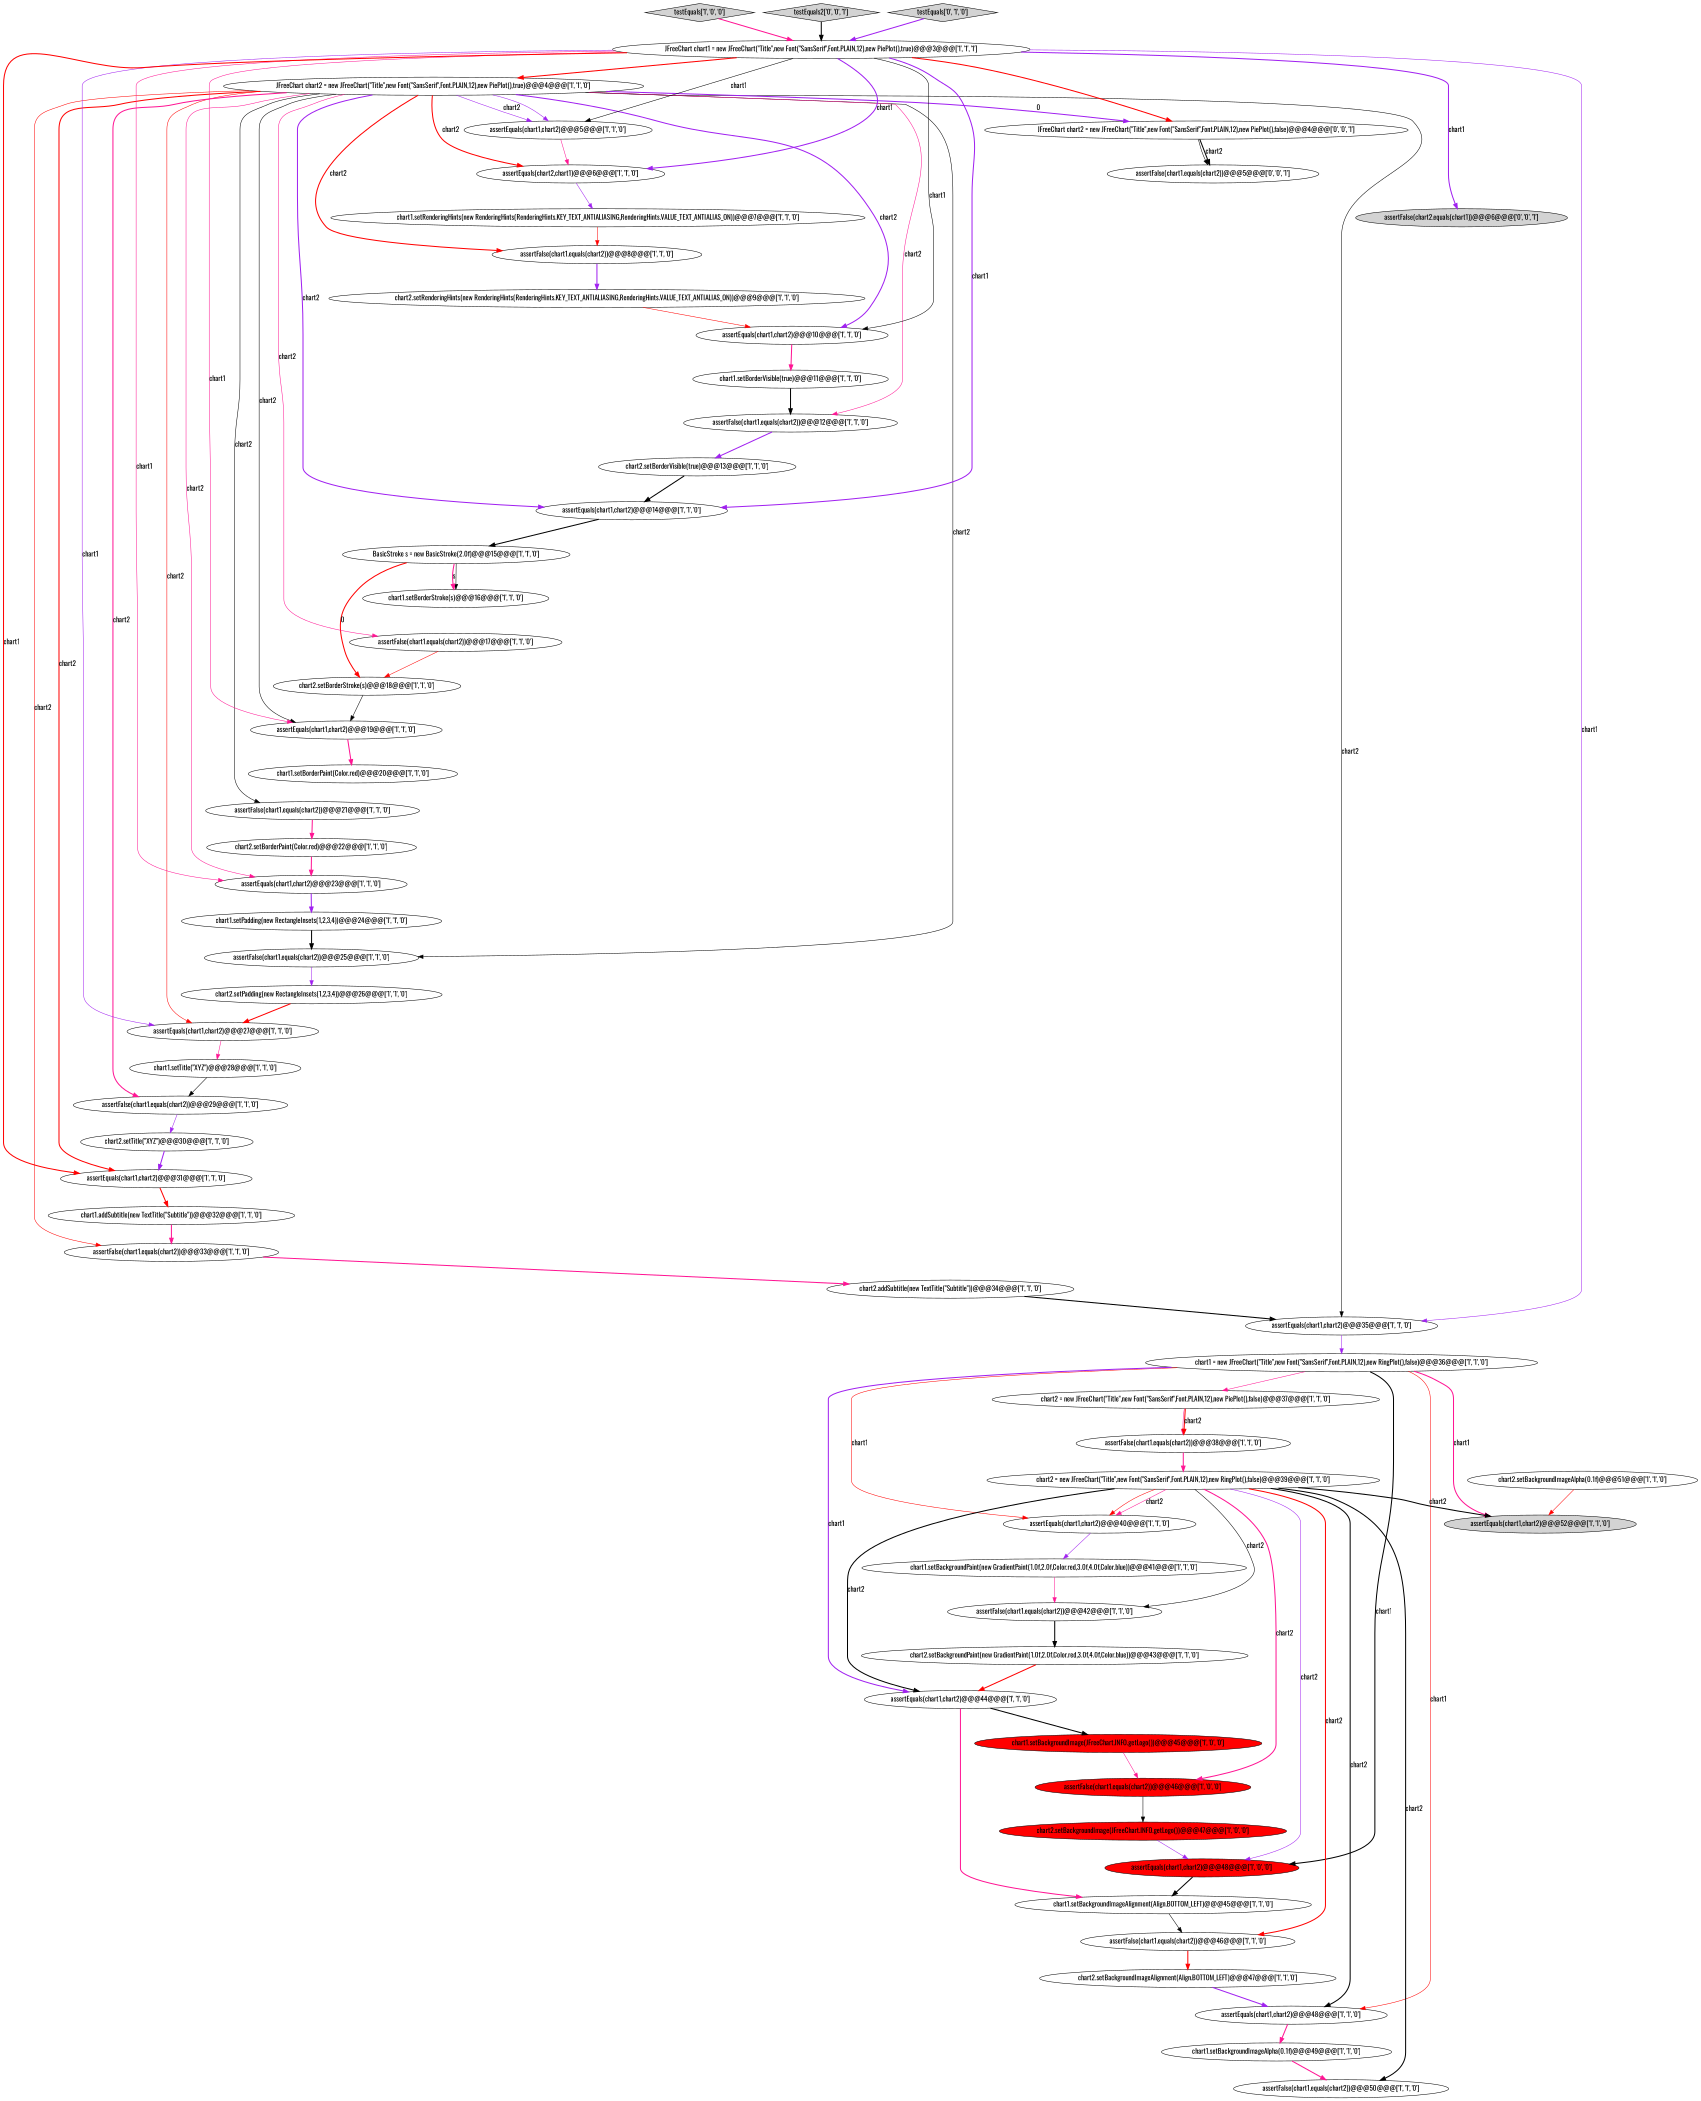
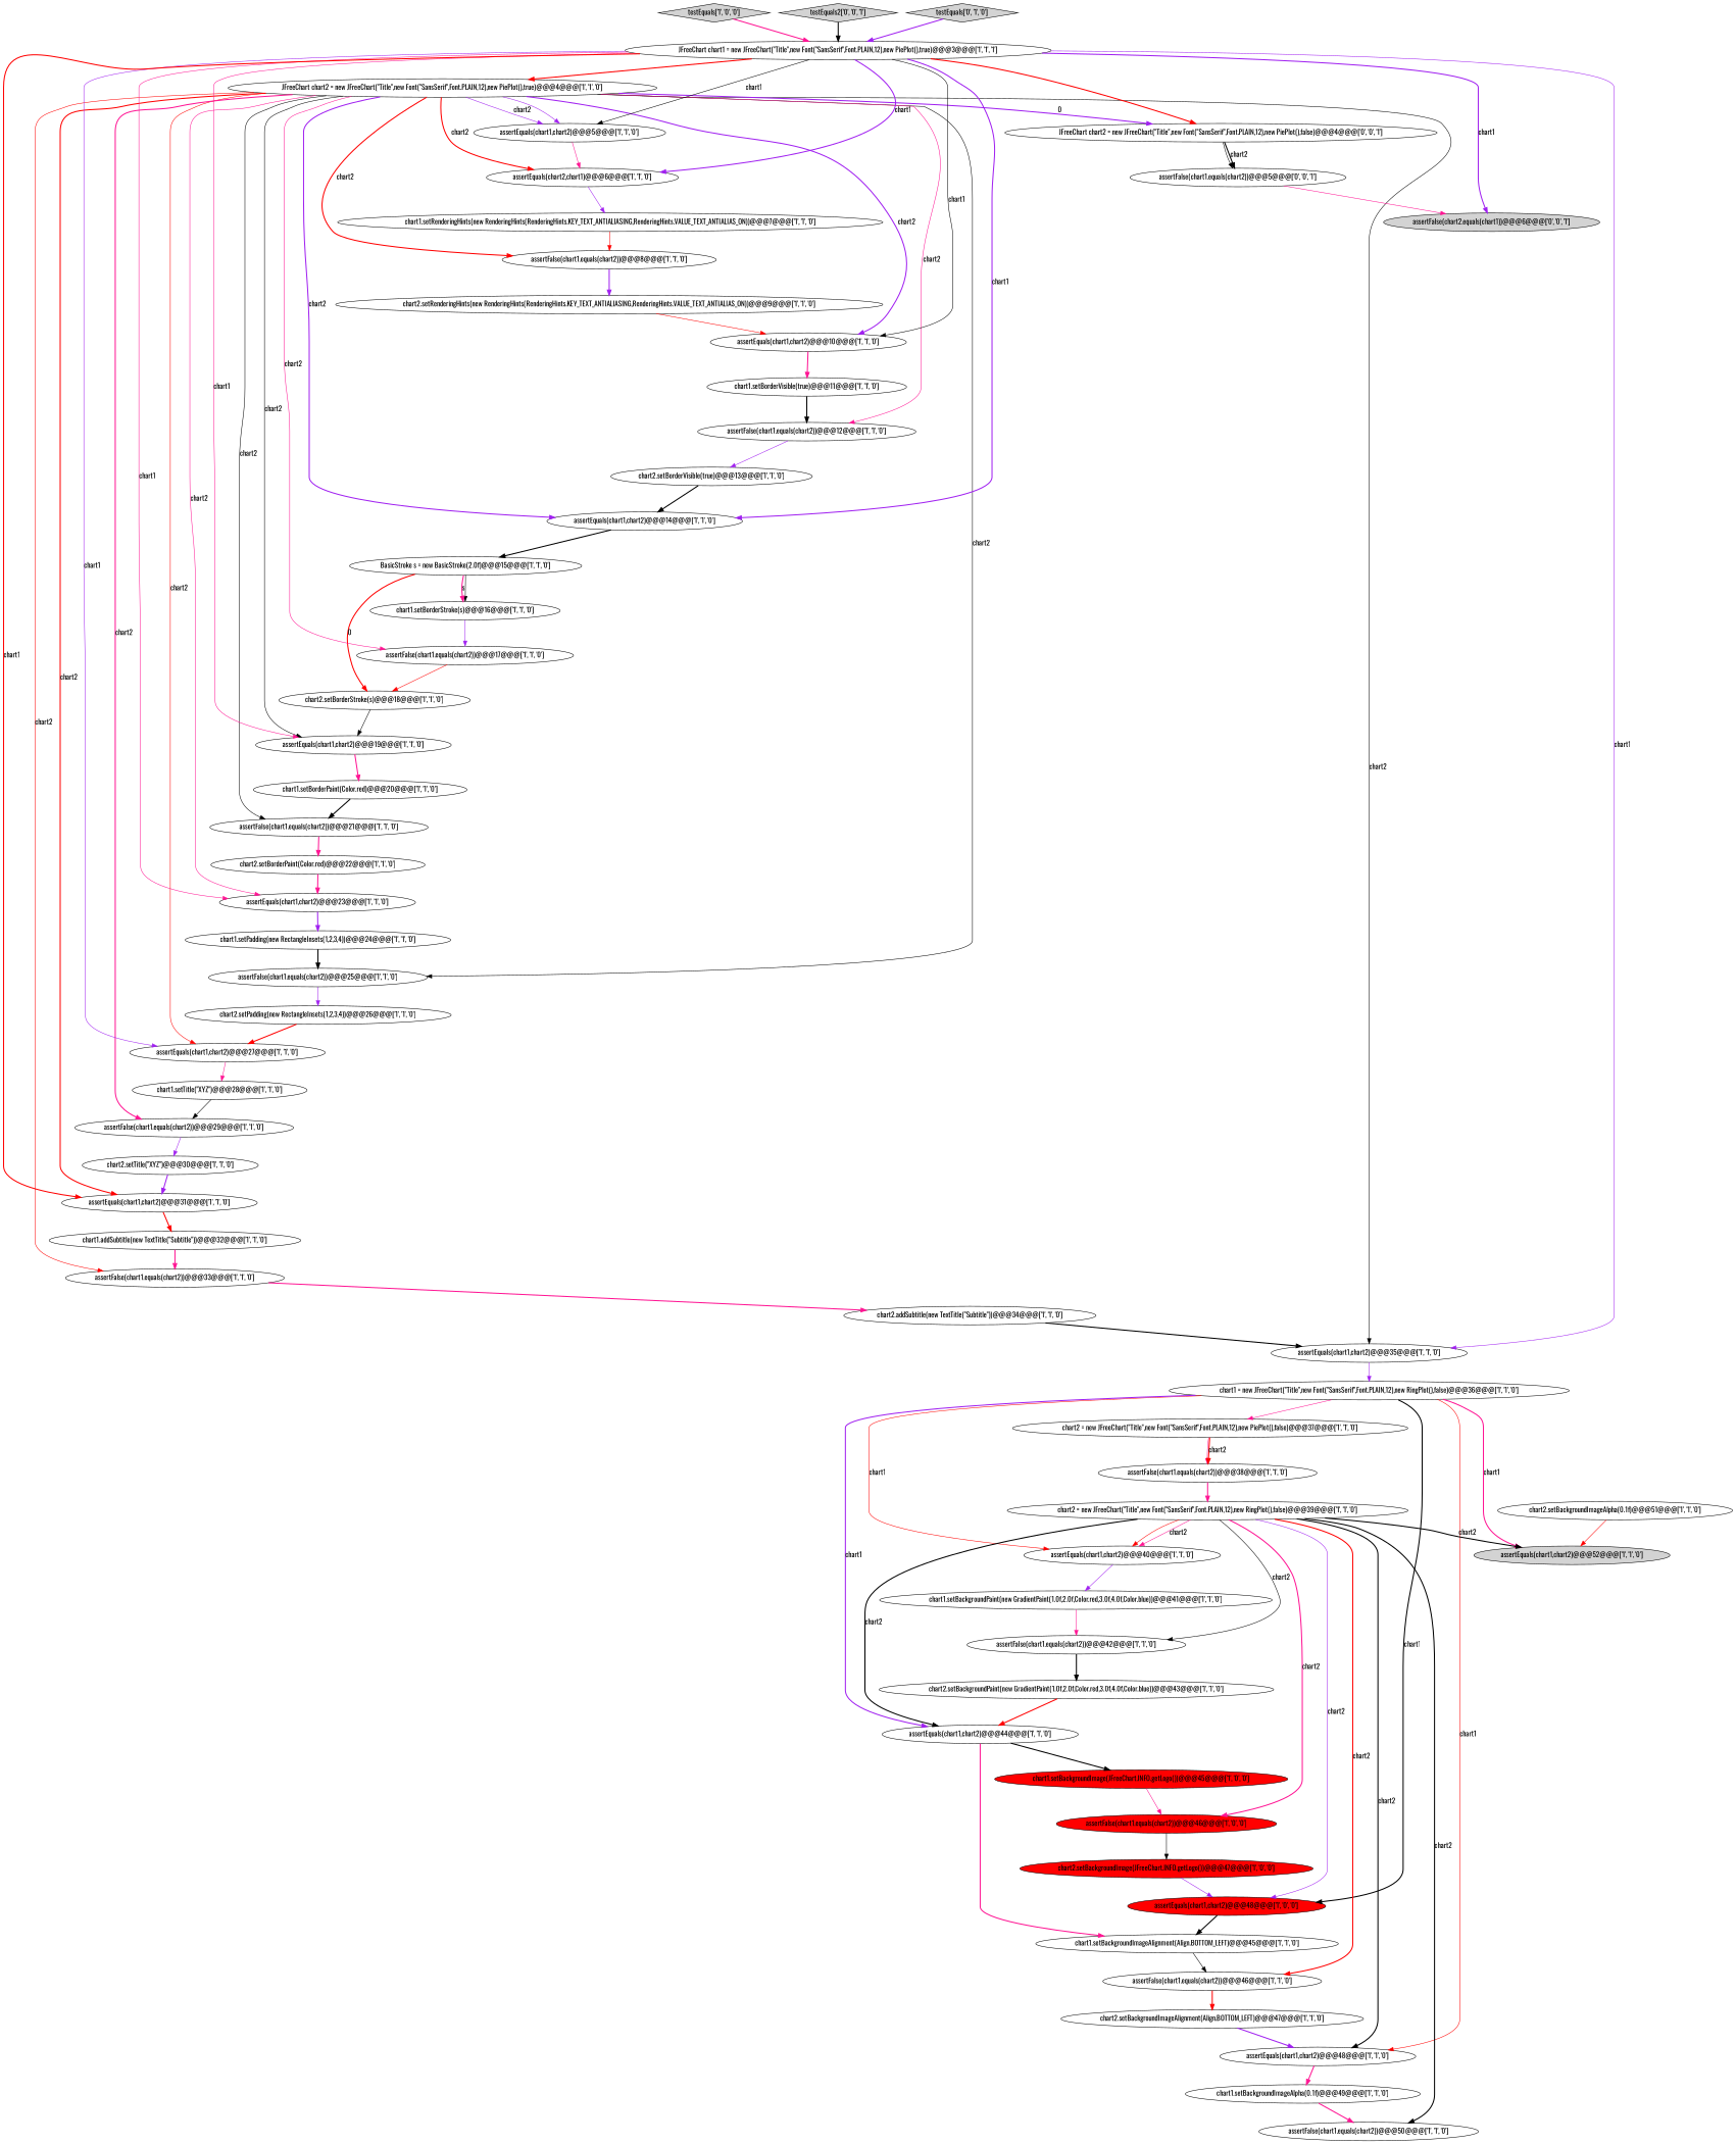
  digraph {
    fontname=Oswald
    node [fillcolor=white fontname=Oswald shape=ellipse style=filled]
    edge [color=black fontname=Oswald style=bold]
    n1 [label="assertEquals(chart1,chart2)@@@27@@@['1', '1', '0']"]
    n2 [label="chart1.setTitle(\"XYZ\")@@@28@@@['1', '1', '0']"]
    n3 [label="assertFalse(chart1.equals(chart2))@@@29@@@['1', '1', '0']"]
    n4 [label="assertFalse(chart1.equals(chart2))@@@21@@@['1', '1', '0']"]
    n5 [label="chart2.setBorderPaint(Color.red)@@@22@@@['1', '1', '0']"]
    n6 [label="assertEquals(chart1,chart2)@@@23@@@['1', '1', '0']"]
    n7 [label="chart1.setBorderStroke(s)@@@16@@@['1', '1', '0']"]
    n8 [label="assertFalse(chart1.equals(chart2))@@@17@@@['1', '1', '0']"]
    n9 [label="chart2.setBorderStroke(s)@@@18@@@['1', '1', '0']"]
    n10 [label="chart1 = new JFreeChart(\"Title\",new Font(\"SansSerif\",Font.PLAIN,12),new RingPlot(),false)@@@36@@@['1', '1', '0']"]
    n11 [label="assertEquals(chart1,chart2)@@@40@@@['1', '1', '0']"]
    n12 [label="chart2 = new JFreeChart(\"Title\",new Font(\"SansSerif\",Font.PLAIN,12),new PiePlot(),false)@@@37@@@['1', '1', '0']"]
    n13 [fillcolor=red label="assertEquals(chart1,chart2)@@@48@@@['1', '0', '0']"]
    n14 [fillcolor=lightgray label="assertEquals(chart1,chart2)@@@52@@@['1', '1', '0']"]
    n15 [label="assertEquals(chart1,chart2)@@@44@@@['1', '1', '0']"]
    n16 [label="assertEquals(chart1,chart2)@@@48@@@['1', '1', '0']"]
    n17 [label="chart1.setBackgroundPaint(new GradientPaint(1.0f,2.0f,Color.red,3.0f,4.0f,Color.blue))@@@41@@@['1', '1', '0']"]
    n18 [label="assertFalse(chart1.equals(chart2))@@@38@@@['1', '1', '0']"]
    n19 [label="chart1.setBackgroundImageAlignment(Align.BOTTOM_LEFT)@@@45@@@['1', '1', '0']"]
    n20 [fillcolor=red label="chart1.setBackgroundImage(JFreeChart.INFO.getLogo())@@@45@@@['1', '0', '0']"]
    n21 [label="chart1.setBackgroundImageAlpha(0.1f)@@@49@@@['1', '1', '0']"]
    n22 [label="chart2.setTitle(\"XYZ\")@@@30@@@['1', '1', '0']"]
    n23 [label="assertEquals(chart1,chart2)@@@19@@@['1', '1', '0']"]
    n24 [label="chart1.setBorderPaint(Color.red)@@@20@@@['1', '1', '0']"]
    n25 [label="BasicStroke s = new BasicStroke(2.0f)@@@15@@@['1', '1', '0']"]
    n26 [label="assertFalse(chart1.equals(chart2))@@@8@@@['1', '1', '0']"]
    n27 [label="chart2.setRenderingHints(new RenderingHints(RenderingHints.KEY_TEXT_ANTIALIASING,RenderingHints.VALUE_TEXT_ANTIALIAS_ON))@@@9@@@['1', '1', '0']"]
    n28 [label="assertEquals(chart1,chart2)@@@10@@@['1', '1', '0']"]
    n29 [label="chart1.setRenderingHints(new RenderingHints(RenderingHints.KEY_TEXT_ANTIALIASING,RenderingHints.VALUE_TEXT_ANTIALIAS_ON))@@@7@@@['1', '1', '0']"]
    n30 [label="assertFalse(chart1.equals(chart2))@@@42@@@['1', '1', '0']"]
    n31 [label="assertFalse(chart1.equals(chart2))@@@46@@@['1', '1', '0']"]
    n32 [label="chart2.setBackgroundImageAlignment(Align.BOTTOM_LEFT)@@@47@@@['1', '1', '0']"]
    n33 [label="assertEquals(chart1,chart2)@@@35@@@['1', '1', '0']"]
    n34 [label="assertEquals(chart1,chart2)@@@31@@@['1', '1', '0']"]
    n35 [label="chart2.setBackgroundPaint(new GradientPaint(1.0f,2.0f,Color.red,3.0f,4.0f,Color.blue))@@@43@@@['1', '1', '0']"]
    n36 [label="JFreeChart chart2 = new JFreeChart(\"Title\",new Font(\"SansSerif\",Font.PLAIN,12),new PiePlot(),true)@@@4@@@['1', '1', '0']"]
    n37 [label="assertEquals(chart1,chart2)@@@5@@@['1', '1', '0']"]
    n38 [label="assertFalse(chart1.equals(chart2))@@@25@@@['1', '1', '0']"]
    n39 [label="assertFalse(chart1.equals(chart2))@@@33@@@['1', '1', '0']"]
    n40 [label="JFreeChart chart2 = new JFreeChart(\"Title\",new Font(\"SansSerif\",Font.PLAIN,12),new PiePlot(),false)@@@4@@@['0', '0', '1']"]
    n41 [label="assertEquals(chart1,chart2)@@@14@@@['1', '1', '0']"]
    n42 [label="assertEquals(chart2,chart1)@@@6@@@['1', '1', '0']"]
    n43 [label="assertFalse(chart1.equals(chart2))@@@12@@@['1', '1', '0']"]
    n44 [label="chart1.addSubtitle(new TextTitle(\"Subtitle\"))@@@32@@@['1', '1', '0']"]
    n45 [label="chart2.setPadding(new RectangleInsets(1,2,3,4))@@@26@@@['1', '1', '0']"]
    n46 [label="chart2.addSubtitle(new TextTitle(\"Subtitle\"))@@@34@@@['1', '1', '0']"]
    n47 [label="chart1.setBorderVisible(true)@@@11@@@['1', '1', '0']"]
    n48 [label="assertFalse(chart1.equals(chart2))@@@5@@@['0', '0', '1']"]
    n49 [label="chart1.setPadding(new RectangleInsets(1,2,3,4))@@@24@@@['1', '1', '0']"]
    n50 [label="chart2.setBorderVisible(true)@@@13@@@['1', '1', '0']"]
    n51 [fillcolor=lightgray label="assertFalse(chart2.equals(chart1))@@@6@@@['0', '0', '1']"]
    n52 [fillcolor=lightgray label="testEquals['1', '0', '0']" shape=diamond]
    n53 [label="JFreeChart chart1 = new JFreeChart(\"Title\",new Font(\"SansSerif\",Font.PLAIN,12),new PiePlot(),true)@@@3@@@['1', '1', '1']"]
    n54 [label="assertFalse(chart1.equals(chart2))@@@50@@@['1', '1', '0']"]
    n55 [label="chart2 = new JFreeChart(\"Title\",new Font(\"SansSerif\",Font.PLAIN,12),new RingPlot(),false)@@@39@@@['1', '1', '0']"]
    n56 [label="chart2.setBackgroundImageAlpha(0.1f)@@@51@@@['1', '1', '0']"]
    n57 [fillcolor=red label="chart2.setBackgroundImage(JFreeChart.INFO.getLogo())@@@47@@@['1', '0', '0']"]
    n58 [fillcolor=lightgray label="testEquals2['0', '0', '1']" shape=diamond]
    n59 [fillcolor=red label="assertFalse(chart1.equals(chart2))@@@46@@@['1', '0', '0']"]
    n60 [fillcolor=lightgray label="testEquals['0', '1', '0']" shape=diamond]
    n1 -> n2 [color=deeppink style=solid]
    n2 -> n3 [style=solid]
    n3 -> n22 [color=purple style=solid]
    n4 -> n5 [color=deeppink]
    n5 -> n6 [color=deeppink]
    n6 -> n49 [color=purple]
+   n7 -> n8 [color=purple style=solid]
    n8 -> n9 [color=red style=solid]
    n9 -> n23 [style=solid]
    n10 -> n11 [color=red label=chart1 style=solid]
    n10 -> n12 [color=deeppink style=solid]
    n10 -> n13 [label=chart1]
    n10 -> n14 [color=deeppink label=chart1]
    n10 -> n15 [color=purple label=chart1]
    n10 -> n16 [color=red label=chart1 style=solid]
    n11 -> n17 [color=purple style=solid]
    n12 -> n18 [color=deeppink style=solid]
    n12 -> n18 [color=red label=chart2]
    n13 -> n19
    n15 -> n19 [color=deeppink]
    n15 -> n20
    n16 -> n21 [color=deeppink]
    n17 -> n30 [color=deeppink style=solid]
    n18 -> n55 [color=deeppink]
    n19 -> n31 [style=solid]
    n20 -> n59 [color=deeppink style=solid]
    n21 -> n54 [color=deeppink]
    n22 -> n34 [color=purple]
    n23 -> n24 [color=deeppink]
+   n24 -> n4
    n25 -> n7 [style=solid]
    n25 -> n7 [color=deeppink label=s]
    n25 -> n9 [color=red label=0]
    n26 -> n27 [color=purple]
    n27 -> n28 [color=red style=solid]
    n28 -> n47 [color=deeppink]
    n29 -> n26 [color=red style=solid]
    n30 -> n35
    n31 -> n32 [color=red]
    n32 -> n16 [color=purple]
    n33 -> n10 [color=purple style=solid]
    n34 -> n44 [color=red]
    n35 -> n15 [color=red]
    n36 -> n1 [color=red label=chart2 style=solid]
    n36 -> n3 [color=deeppink label=chart2]
    n36 -> n4 [label=chart2 style=solid]
    n36 -> n6 [color=deeppink label=chart2 style=solid]
    n36 -> n8 [color=deeppink label=chart2 style=solid]
    n36 -> n23 [label=chart2 style=solid]
    n36 -> n26 [color=red label=chart2]
    n36 -> n28 [color=purple label=chart2]
    n36 -> n33 [label=chart2 style=solid]
    n36 -> n34 [color=red label=chart2]
    n36 -> n37 [color=purple style=solid]
    n36 -> n37 [color=purple label=chart2 style=solid]
    n36 -> n38 [label=chart2 style=solid]
    n36 -> n39 [color=red label=chart2 style=solid]
    n36 -> n40 [color=purple label=0]
    n36 -> n41 [color=purple label=chart2]
    n36 -> n42 [color=red label=chart2]
    n36 -> n43 [color=deeppink label=chart2 style=solid]
    n37 -> n42 [color=deeppink style=solid]
    n38 -> n45 [color=purple style=solid]
    n39 -> n46 [color=deeppink]
    n40 -> n48 [label=chart2]
    n40 -> n48 [style=solid]
    n41 -> n25
    n42 -> n29 [color=purple style=solid]
-   n43 -> n50 [color=purple]
+   n43 -> n50 [color=purple style=solid]
    n44 -> n39 [color=deeppink]
    n45 -> n1 [color=red]
    n46 -> n33
    n47 -> n43
+   n48 -> n51 [color=deeppink style=solid]
    n49 -> n38
    n50 -> n41
    n52 -> n53 [color=deeppink]
    n53 -> n1 [color=purple label=chart1 style=solid]
    n53 -> n6 [color=deeppink label=chart1 style=solid]
    n53 -> n23 [color=deeppink label=chart1 style=solid]
    n53 -> n28 [label=chart1 style=solid]
    n53 -> n33 [color=purple label=chart1 style=solid]
    n53 -> n34 [color=red label=chart1]
    n53 -> n36 [color=red]
    n53 -> n37 [label=chart1 style=solid]
    n53 -> n40 [color=red]
    n53 -> n41 [color=purple label=chart1]
    n53 -> n42 [color=purple label=chart1]
    n53 -> n51 [color=purple label=chart1]
    n55 -> n11 [color=deeppink label=chart2 style=solid]
    n55 -> n11 [color=red style=solid]
    n55 -> n13 [color=purple label=chart2 style=solid]
    n55 -> n14 [label=chart2]
    n55 -> n15 [label=chart2]
    n55 -> n16 [label=chart2]
    n55 -> n30 [label=chart2 style=solid]
    n55 -> n31 [color=red label=chart2]
    n55 -> n54 [label=chart2]
    n55 -> n59 [color=deeppink label=chart2]
    n56 -> n14 [color=red style=solid]
    n57 -> n13 [color=purple style=solid]
    n58 -> n53
    n59 -> n57 [style=solid]
    n60 -> n53 [color=purple]
  }
